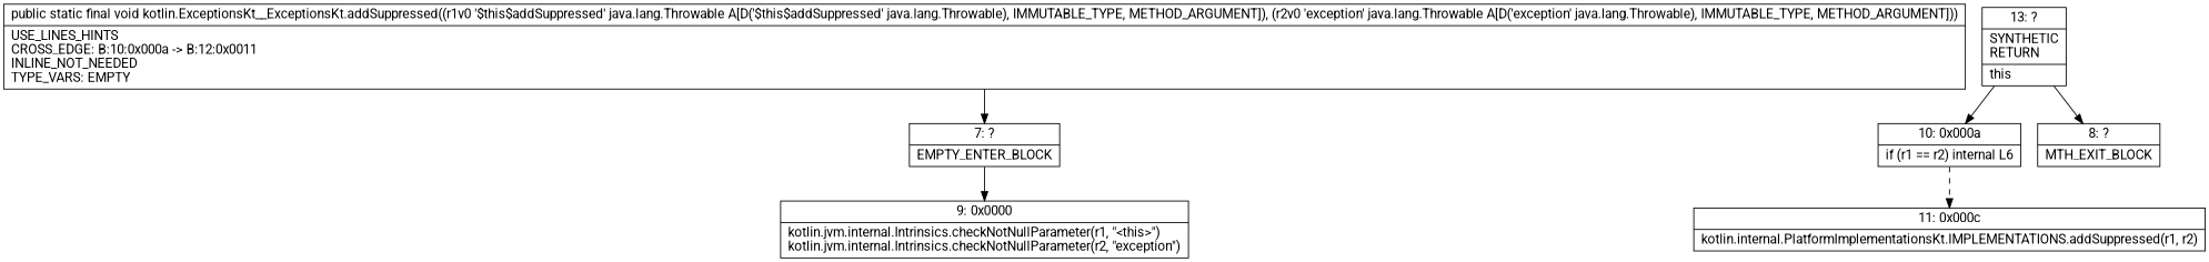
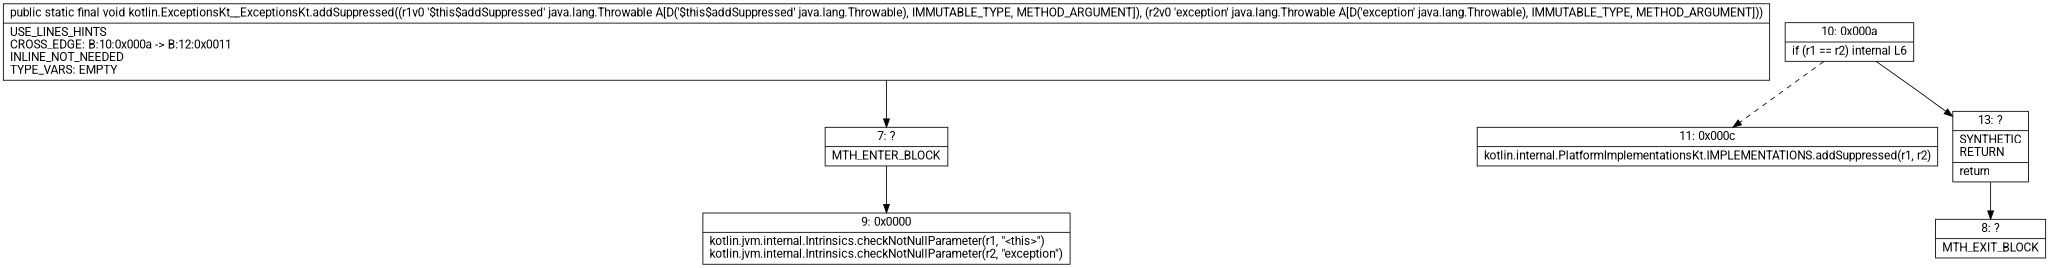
  digraph {
    fontname=Roboto
    node [fontname=Roboto shape=record]
    edge [fontname=Roboto]
-   n1 [label="{7\:\ ?|EMPTY_ENTER_BLOCK\l}"]
+   n1 [label="{7\:\ ?|MTH_ENTER_BLOCK\l}"]
    n2 [label="{9\:\ 0x0000|kotlin.jvm.internal.Intrinsics.checkNotNullParameter(r1, \"\<this\>\")\lkotlin.jvm.internal.Intrinsics.checkNotNullParameter(r2, \"exception\")\l}"]
    n3 [label="{10\:\ 0x000a|if (r1 == r2) internal L6\l}"]
    n4 [label="{11\:\ 0x000c|kotlin.internal.PlatformImplementationsKt.IMPLEMENTATIONS.addSuppressed(r1, r2)\l}"]
-   n5 [label="{13\:\ ?|SYNTHETIC\lRETURN\l|this\l}"]
+   n5 [label="{13\:\ ?|SYNTHETIC\lRETURN\l|return\l}"]
    n6 [label="{8\:\ ?|MTH_EXIT_BLOCK\l}"]
    n7 [label="{public static final void kotlin.ExceptionsKt__ExceptionsKt.addSuppressed((r1v0 '$this$addSuppressed' java.lang.Throwable A[D('$this$addSuppressed' java.lang.Throwable), IMMUTABLE_TYPE, METHOD_ARGUMENT]), (r2v0 'exception' java.lang.Throwable A[D('exception' java.lang.Throwable), IMMUTABLE_TYPE, METHOD_ARGUMENT]))  | USE_LINES_HINTS\lCROSS_EDGE: B:10:0x000a \-\> B:12:0x0011\lINLINE_NOT_NEEDED\lTYPE_VARS: EMPTY\l}"]
    n1 -> n2
    n3 -> n4 [style=dashed]
-   n5 -> n3
+   n3 -> n5
    n5 -> n6
    n7 -> n1
  }
